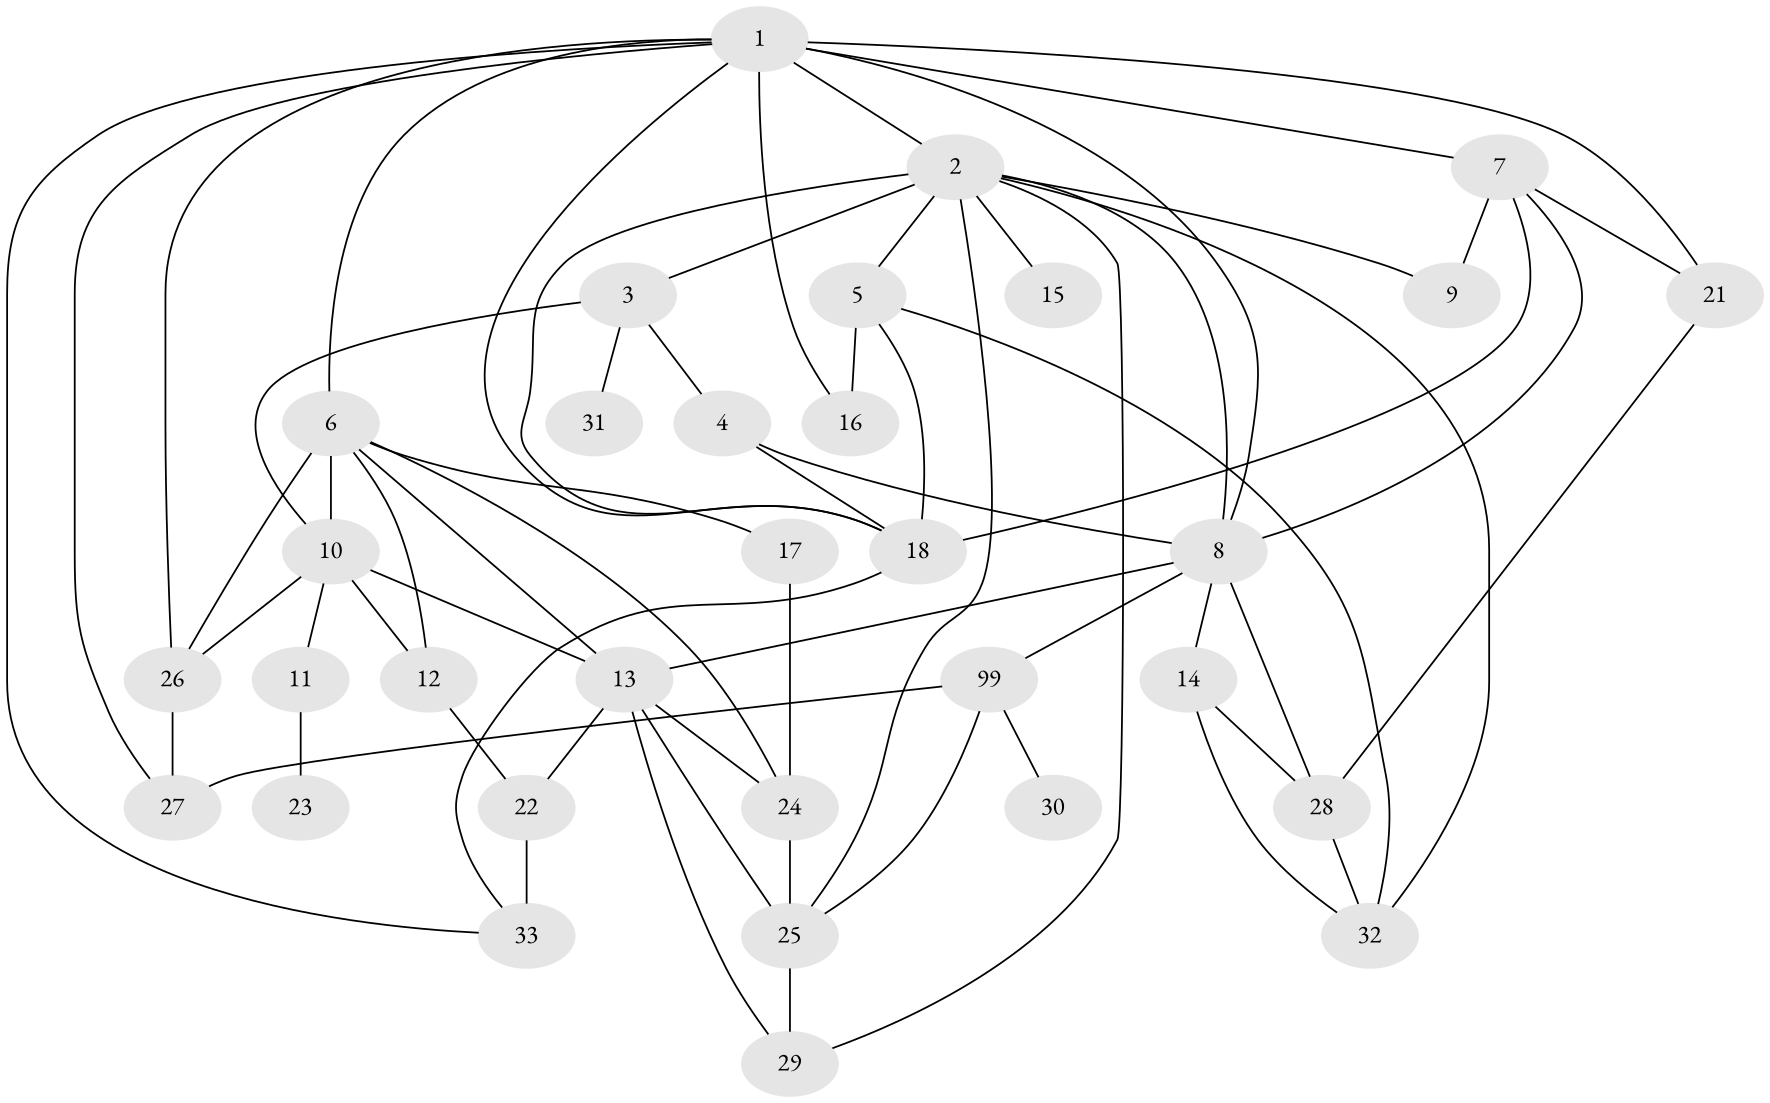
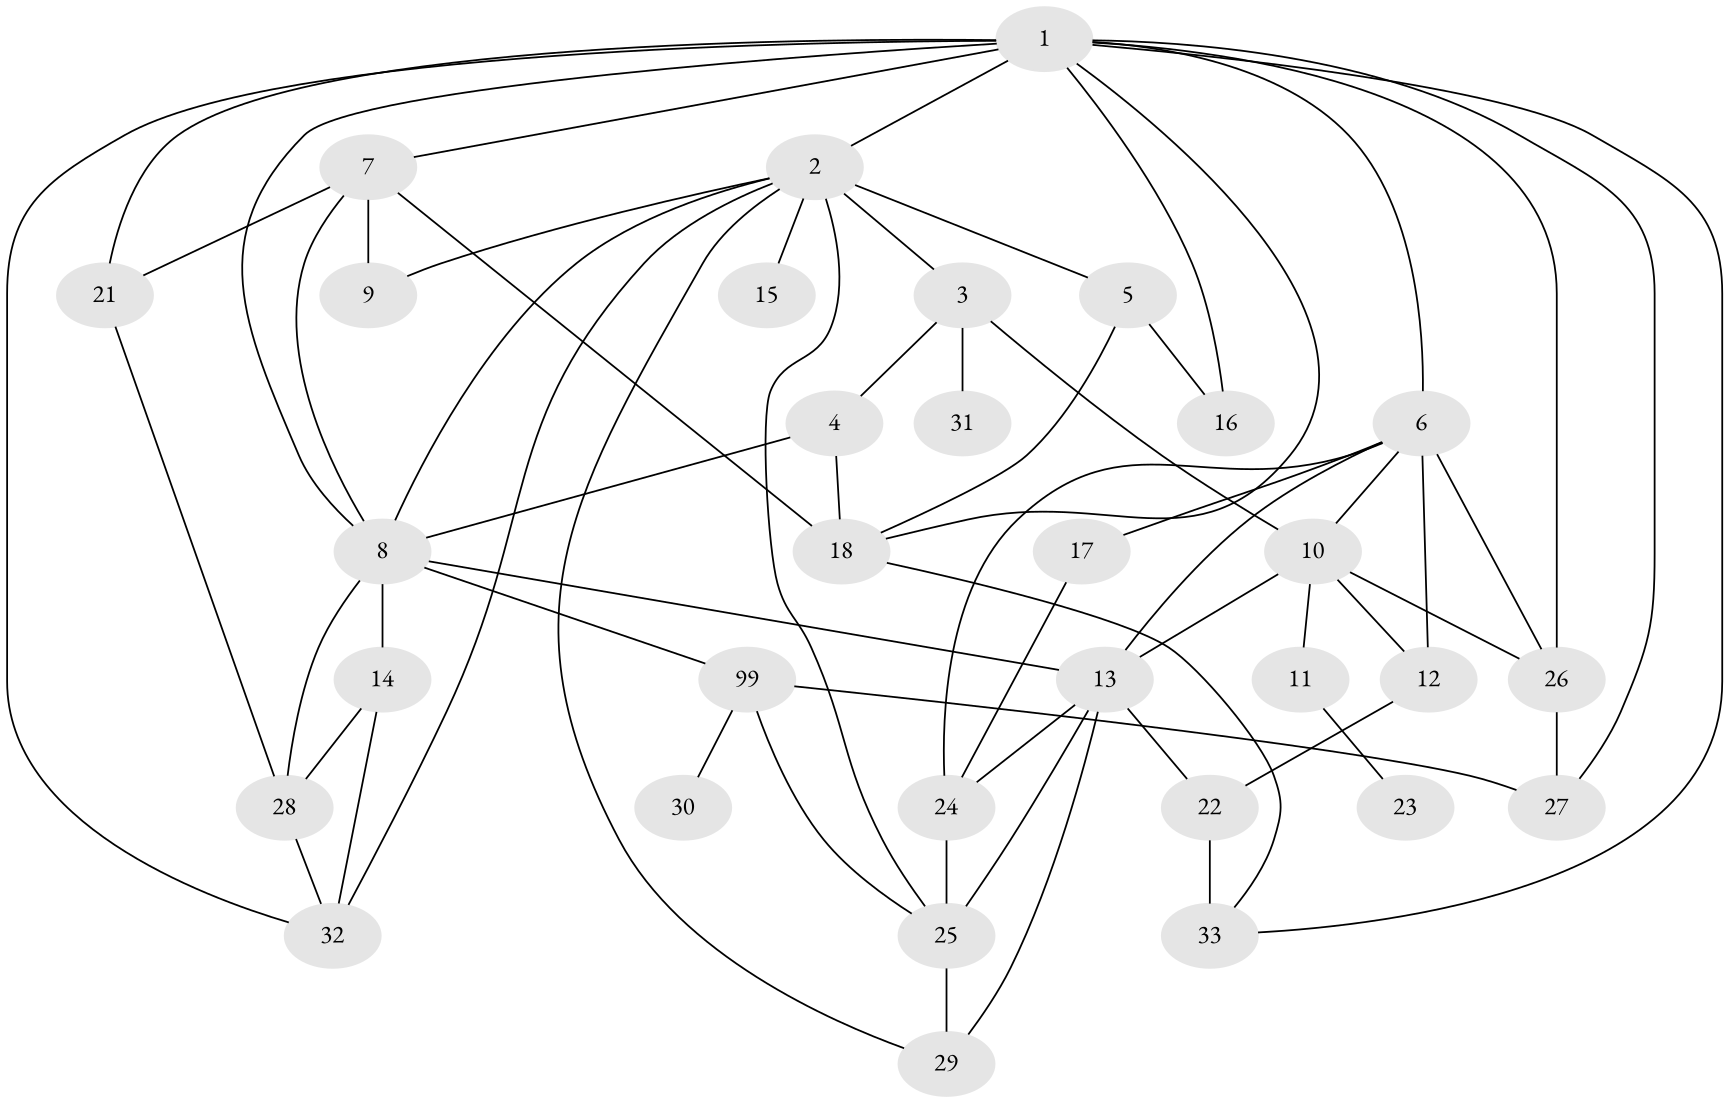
  graph {
    fontname="EB Garamond"
    node [color=gray90 fontname="EB Garamond" style=filled]
    edge [fontname="EB Garamond" weight=1.0]
    1
    2
    6
    7
    8
    16
    18
    21
    26
    27
    32
    33
    3
    5
    9
    15
    25
    29
    10
    12
    13
    17
    24
    14
    n25 [label=99]
    28
    4
    31
    11
    22
    30
    23
    1 -- 2 [weight=2.0]
    1 -- 6 [weight=2.0]
    1 -- 7
    1 -- 8 [weight=2.0]
    1 -- 16
    1 -- 18
    1 -- 21
    1 -- 26
    1 -- 27
-   5 -- 32
+   1 -- 32
    1 -- 33
    2 -- 8
-   2 -- 18
    2 -- 32
    2 -- 3
    2 -- 5
    2 -- 9
    2 -- 15
    2 -- 25
    2 -- 29
    6 -- 26
    6 -- 10
    6 -- 12
    6 -- 13
    6 -- 17
    6 -- 24
    7 -- 8
    7 -- 18
    7 -- 21
    7 -- 9 [weight=2.0]
    8 -- 13
    8 -- 14
    8 -- n25
    8 -- 28
    18 -- 33
    21 -- 28
    26 -- 27
    3 -- 10
    3 -- 4
    3 -- 31
    5 -- 16
    5 -- 18
    25 -- 29
    10 -- 26
    10 -- 12
    10 -- 13
    10 -- 11
    12 -- 22
    13 -- 25
    13 -- 29
    13 -- 24
    13 -- 22
    17 -- 24
    24 -- 25 [weight=2.0]
    14 -- 32
    14 -- 28
    n25 -- 27
    n25 -- 25
    n25 -- 30
    28 -- 32
    4 -- 8
    4 -- 18
    11 -- 23
    22 -- 33 [weight=3.0]
  }
